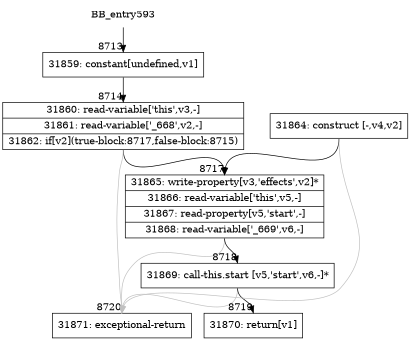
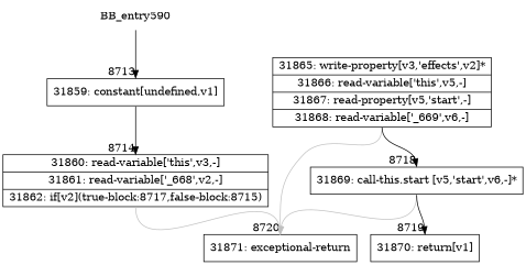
  digraph {
    rankdir=TD
    node [shape=record]
    edge [headport=n tailport=s]
-   BB_entry593 [shape=none]
+   BB_entry593 [shape=none label=BB_entry590]
    n2 [label="{31859: constant[undefined,v1]}"]
    n3 [label="{31860: read-variable['this',v3,-]|31861: read-variable['_668',v2,-]|31862: if[v2](true-block:8717,false-block:8715)}"]
    n4 [label="{31865: write-property[v3,'effects',v2]*|31866: read-variable['this',v5,-]|31867: read-property[v5,'start',-]|31868: read-variable['_669',v6,-]}"]
    n5 [label="{31871: exceptional-return}"]
    n6 [label="{31869: call-this.start [v5,'start',v6,-]*}"]
    n7 [label="{31870: return[v1]}"]
-   n8 [label="{31864: construct [-,v4,v2]}"]
    BB_entry593 -> n2 [headlabel="    8713"]
    n2 -> n3 [headlabel="      8714"]
-   n3 -> n4 [headlabel="      8717"]
    n3 -> n5 [color=gray headlabel="      8720"]
    n4 -> n5 [color=gray]
    n4 -> n6 [headlabel="      8718"]
    n6 -> n5 [color=gray]
    n6 -> n7 [headlabel="      8719"]
-   n8 -> n4
-   n8 -> n5 [color=gray]
  }
